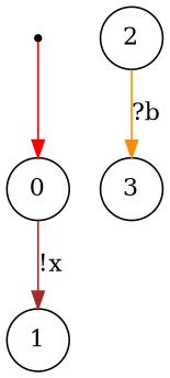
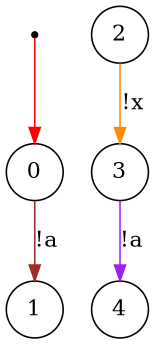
  digraph {
    node [shape=circle]
    ENTRY [shape=point]
    0
    1
    2
    3
+   4
    ENTRY -> 0 [color=red]
-   0 -> 1 [color=brown label="!x"]
-   2 -> 3 [color=darkorange label="?b"]
+   0 -> 1 [color=brown label="!a"]
+   2 -> 3 [color=darkorange label="!x"]
+   3 -> 4 [color=purple label="!a"]
  }
